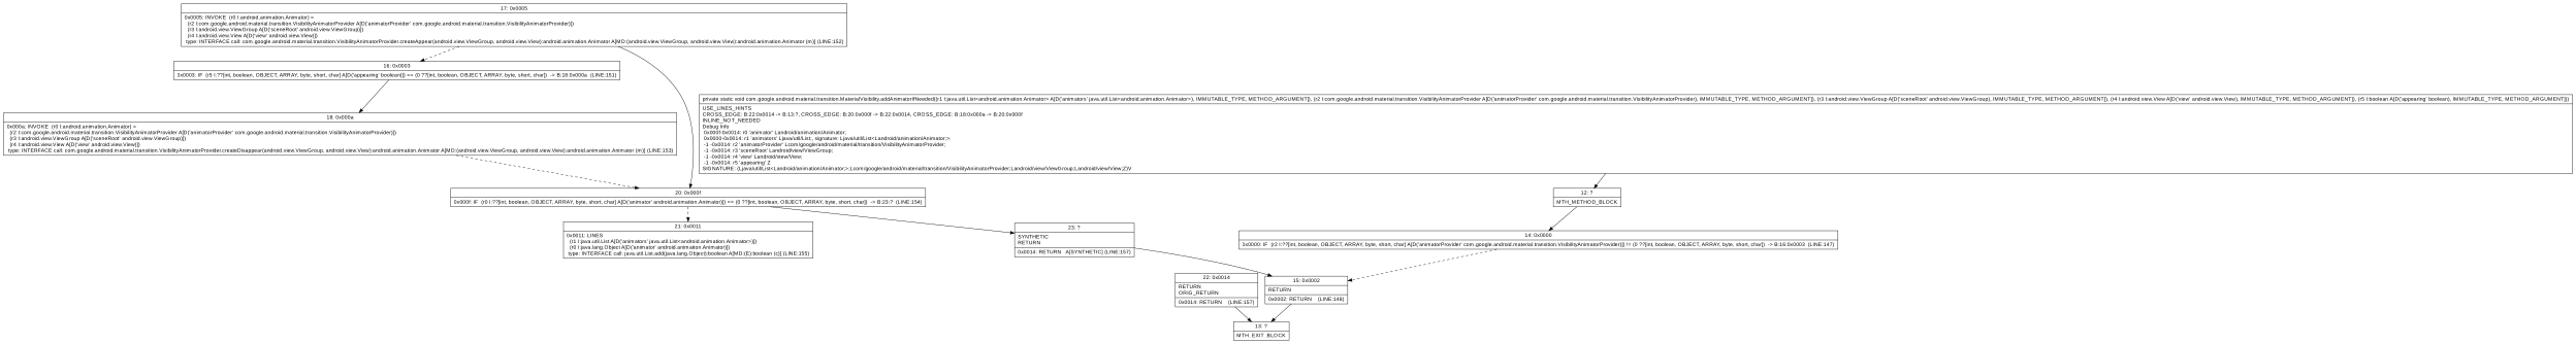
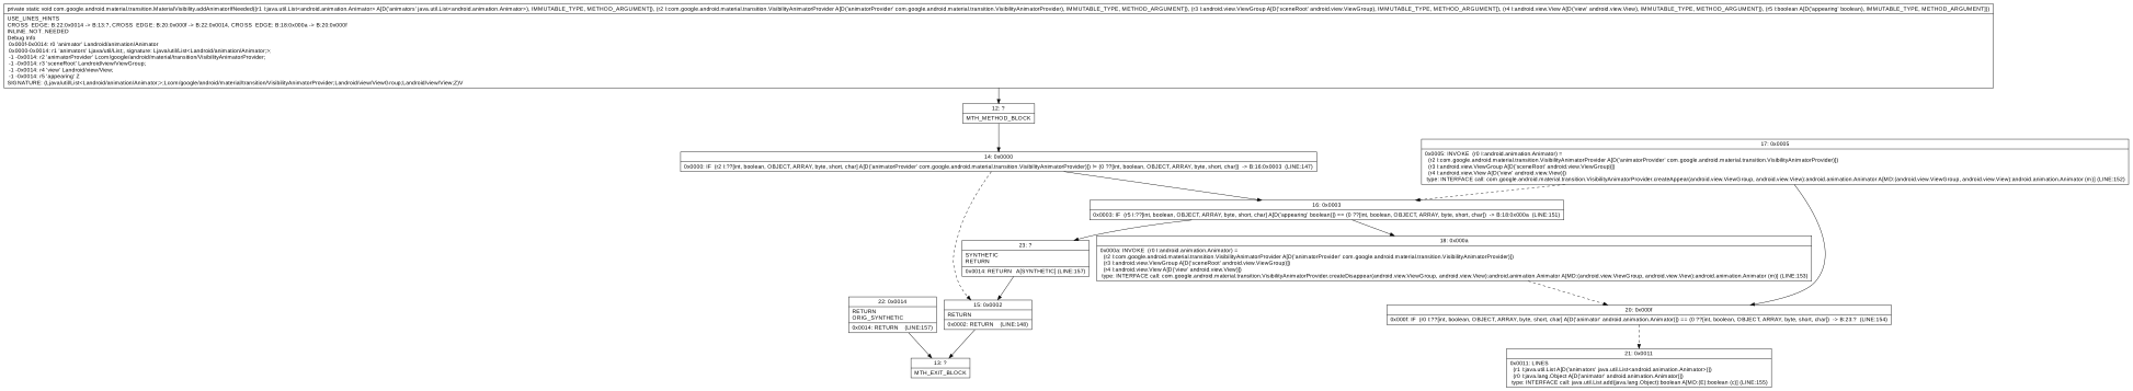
  digraph {
    fontname="Liberation Sans"
    node [fontname="Liberation Sans" shape=record]
    edge [fontname="Liberation Sans"]
    n1 [label="{12\:\ ?|MTH_METHOD_BLOCK\l}"]
    n2 [label="{14\:\ 0x0000|0x0000: IF  (r2 I:??[int, boolean, OBJECT, ARRAY, byte, short, char] A[D('animatorProvider' com.google.android.material.transition.VisibilityAnimatorProvider)]) != (0 ??[int, boolean, OBJECT, ARRAY, byte, short, char])  \-\> B:16:0x0003  (LINE:147)\l}"]
    n3 [label="{15\:\ 0x0002|RETURN\l|0x0002: RETURN    (LINE:148)\l}"]
    n4 [label="{16\:\ 0x0003|0x0003: IF  (r5 I:??[int, boolean, OBJECT, ARRAY, byte, short, char] A[D('appearing' boolean)]) == (0 ??[int, boolean, OBJECT, ARRAY, byte, short, char])  \-\> B:18:0x000a  (LINE:151)\l}"]
    n5 [label="{13\:\ ?|MTH_EXIT_BLOCK\l}"]
    n6 [label="{18\:\ 0x000a|0x000a: INVOKE  (r0 I:android.animation.Animator) = \l  (r2 I:com.google.android.material.transition.VisibilityAnimatorProvider A[D('animatorProvider' com.google.android.material.transition.VisibilityAnimatorProvider)])\l  (r3 I:android.view.ViewGroup A[D('sceneRoot' android.view.ViewGroup)])\l  (r4 I:android.view.View A[D('view' android.view.View)])\l type: INTERFACE call: com.google.android.material.transition.VisibilityAnimatorProvider.createDisappear(android.view.ViewGroup, android.view.View):android.animation.Animator A[MD:(android.view.ViewGroup, android.view.View):android.animation.Animator (m)] (LINE:153)\l}"]
    n7 [label="{17\:\ 0x0005|0x0005: INVOKE  (r0 I:android.animation.Animator) = \l  (r2 I:com.google.android.material.transition.VisibilityAnimatorProvider A[D('animatorProvider' com.google.android.material.transition.VisibilityAnimatorProvider)])\l  (r3 I:android.view.ViewGroup A[D('sceneRoot' android.view.ViewGroup)])\l  (r4 I:android.view.View A[D('view' android.view.View)])\l type: INTERFACE call: com.google.android.material.transition.VisibilityAnimatorProvider.createAppear(android.view.ViewGroup, android.view.View):android.animation.Animator A[MD:(android.view.ViewGroup, android.view.View):android.animation.Animator (m)] (LINE:152)\l}"]
    n8 [label="{20\:\ 0x000f|0x000f: IF  (r0 I:??[int, boolean, OBJECT, ARRAY, byte, short, char] A[D('animator' android.animation.Animator)]) == (0 ??[int, boolean, OBJECT, ARRAY, byte, short, char])  \-\> B:23:?  (LINE:154)\l}"]
    n9 [label="{21\:\ 0x0011|0x0011: LINES  \l  (r1 I:java.util.List A[D('animators' java.util.List\<android.animation.Animator\>)])\l  (r0 I:java.lang.Object A[D('animator' android.animation.Animator)])\l type: INTERFACE call: java.util.List.add(java.lang.Object):boolean A[MD:(E):boolean (c)] (LINE:155)\l}"]
    n10 [label="{23\:\ ?|SYNTHETIC\lRETURN\l|0x0014: RETURN   A[SYNTHETIC] (LINE:157)\l}"]
-   n11 [label="{22\:\ 0x0014|RETURN\lORIG_RETURN\l|0x0014: RETURN    (LINE:157)\l}"]
+   n11 [label="{22\:\ 0x0014|RETURN\lORIG_SYNTHETIC\l|0x0014: RETURN    (LINE:157)\l}"]
    n12 [label="{private static void com.google.android.material.transition.MaterialVisibility.addAnimatorIfNeeded((r1 I:java.util.List\<android.animation.Animator\> A[D('animators' java.util.List\<android.animation.Animator\>), IMMUTABLE_TYPE, METHOD_ARGUMENT]), (r2 I:com.google.android.material.transition.VisibilityAnimatorProvider A[D('animatorProvider' com.google.android.material.transition.VisibilityAnimatorProvider), IMMUTABLE_TYPE, METHOD_ARGUMENT]), (r3 I:android.view.ViewGroup A[D('sceneRoot' android.view.ViewGroup), IMMUTABLE_TYPE, METHOD_ARGUMENT]), (r4 I:android.view.View A[D('view' android.view.View), IMMUTABLE_TYPE, METHOD_ARGUMENT]), (r5 I:boolean A[D('appearing' boolean), IMMUTABLE_TYPE, METHOD_ARGUMENT]))  | USE_LINES_HINTS\lCROSS_EDGE: B:22:0x0014 \-\> B:13:?, CROSS_EDGE: B:20:0x000f \-\> B:22:0x0014, CROSS_EDGE: B:18:0x000a \-\> B:20:0x000f\lINLINE_NOT_NEEDED\lDebug Info:\l  0x000f\-0x0014: r0 'animator' Landroid\/animation\/Animator;\l  0x0000\-0x0014: r1 'animators' Ljava\/util\/List;, signature: Ljava\/util\/List\<Landroid\/animation\/Animator;\>;\l  \-1 \-0x0014: r2 'animatorProvider' Lcom\/google\/android\/material\/transition\/VisibilityAnimatorProvider;\l  \-1 \-0x0014: r3 'sceneRoot' Landroid\/view\/ViewGroup;\l  \-1 \-0x0014: r4 'view' Landroid\/view\/View;\l  \-1 \-0x0014: r5 'appearing' Z\lSIGNATURE: (Ljava\/util\/List\<Landroid\/animation\/Animator;\>;Lcom\/google\/android\/material\/transition\/VisibilityAnimatorProvider;Landroid\/view\/ViewGroup;Landroid\/view\/View;Z)V\l}"]
    n1 -> n2
    n2 -> n3 [style=dashed]
+   n2 -> n4
    n3 -> n5
    n4 -> n6
    n6 -> n8 [style=dashed]
    n7 -> n4 [style=dashed]
    n7 -> n8
    n8 -> n9 [style=dashed]
-   n8 -> n10
+   n4 -> n10
    n10 -> n3
    n11 -> n5
    n12 -> n1
  }
